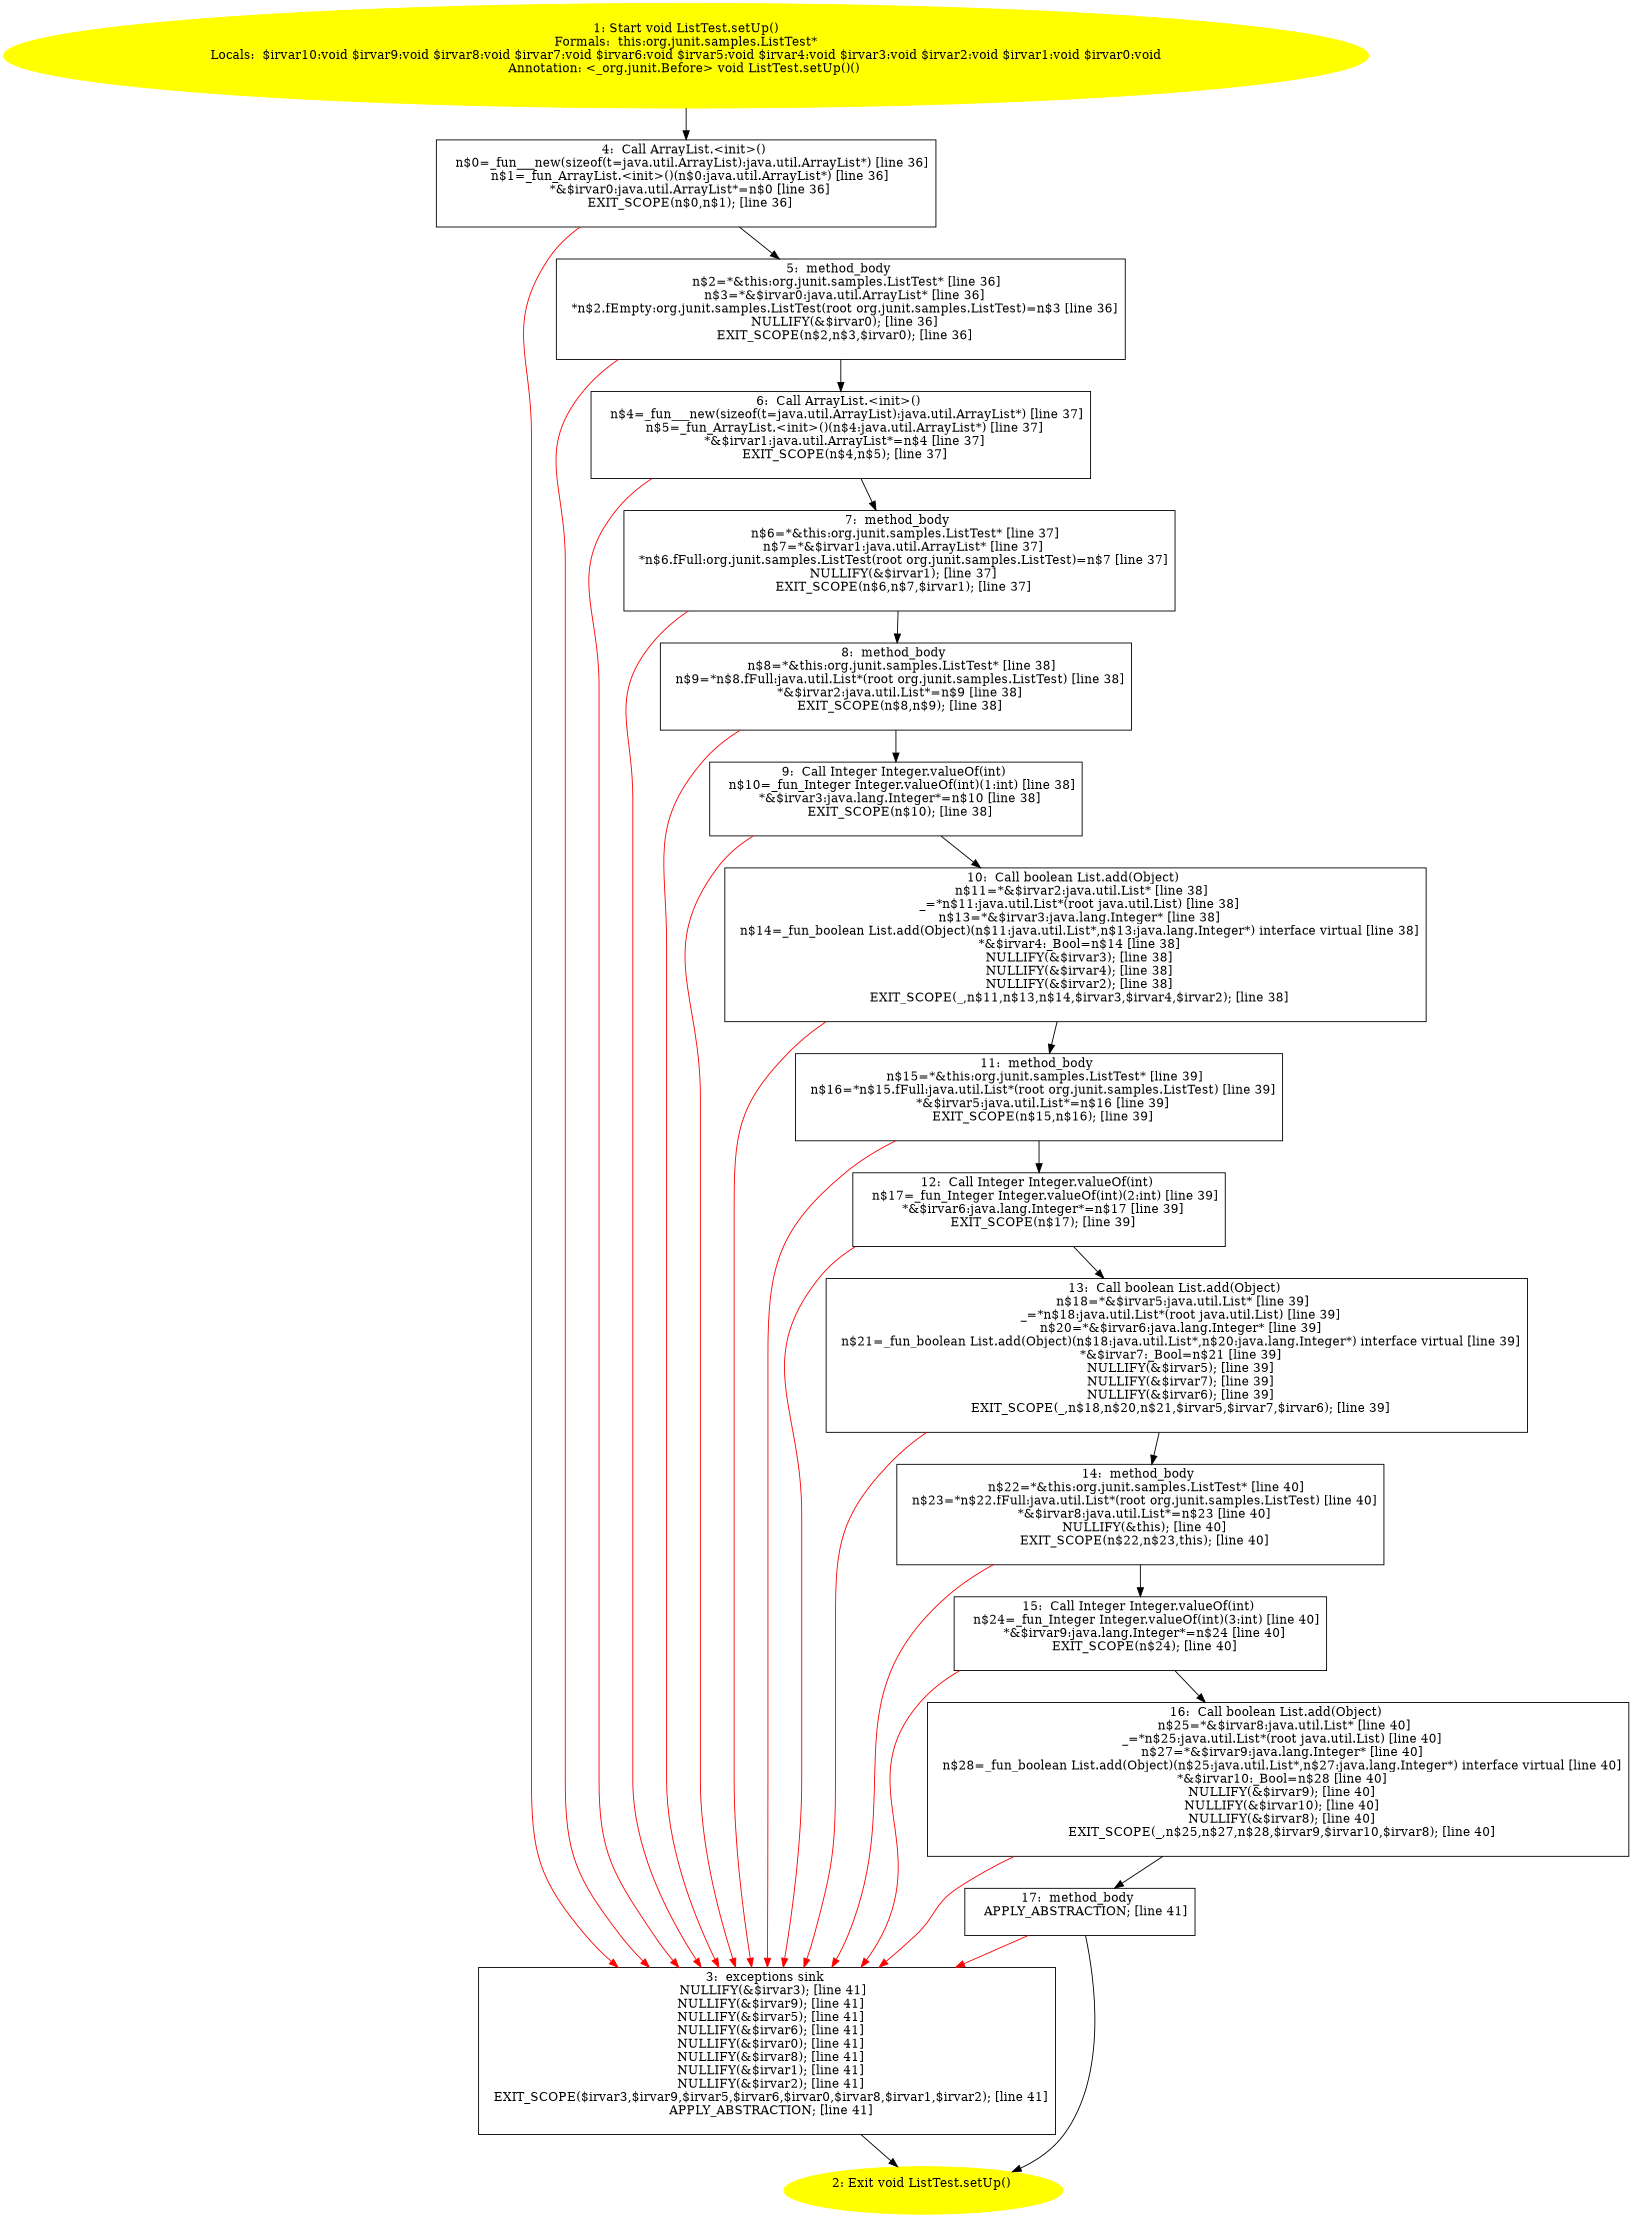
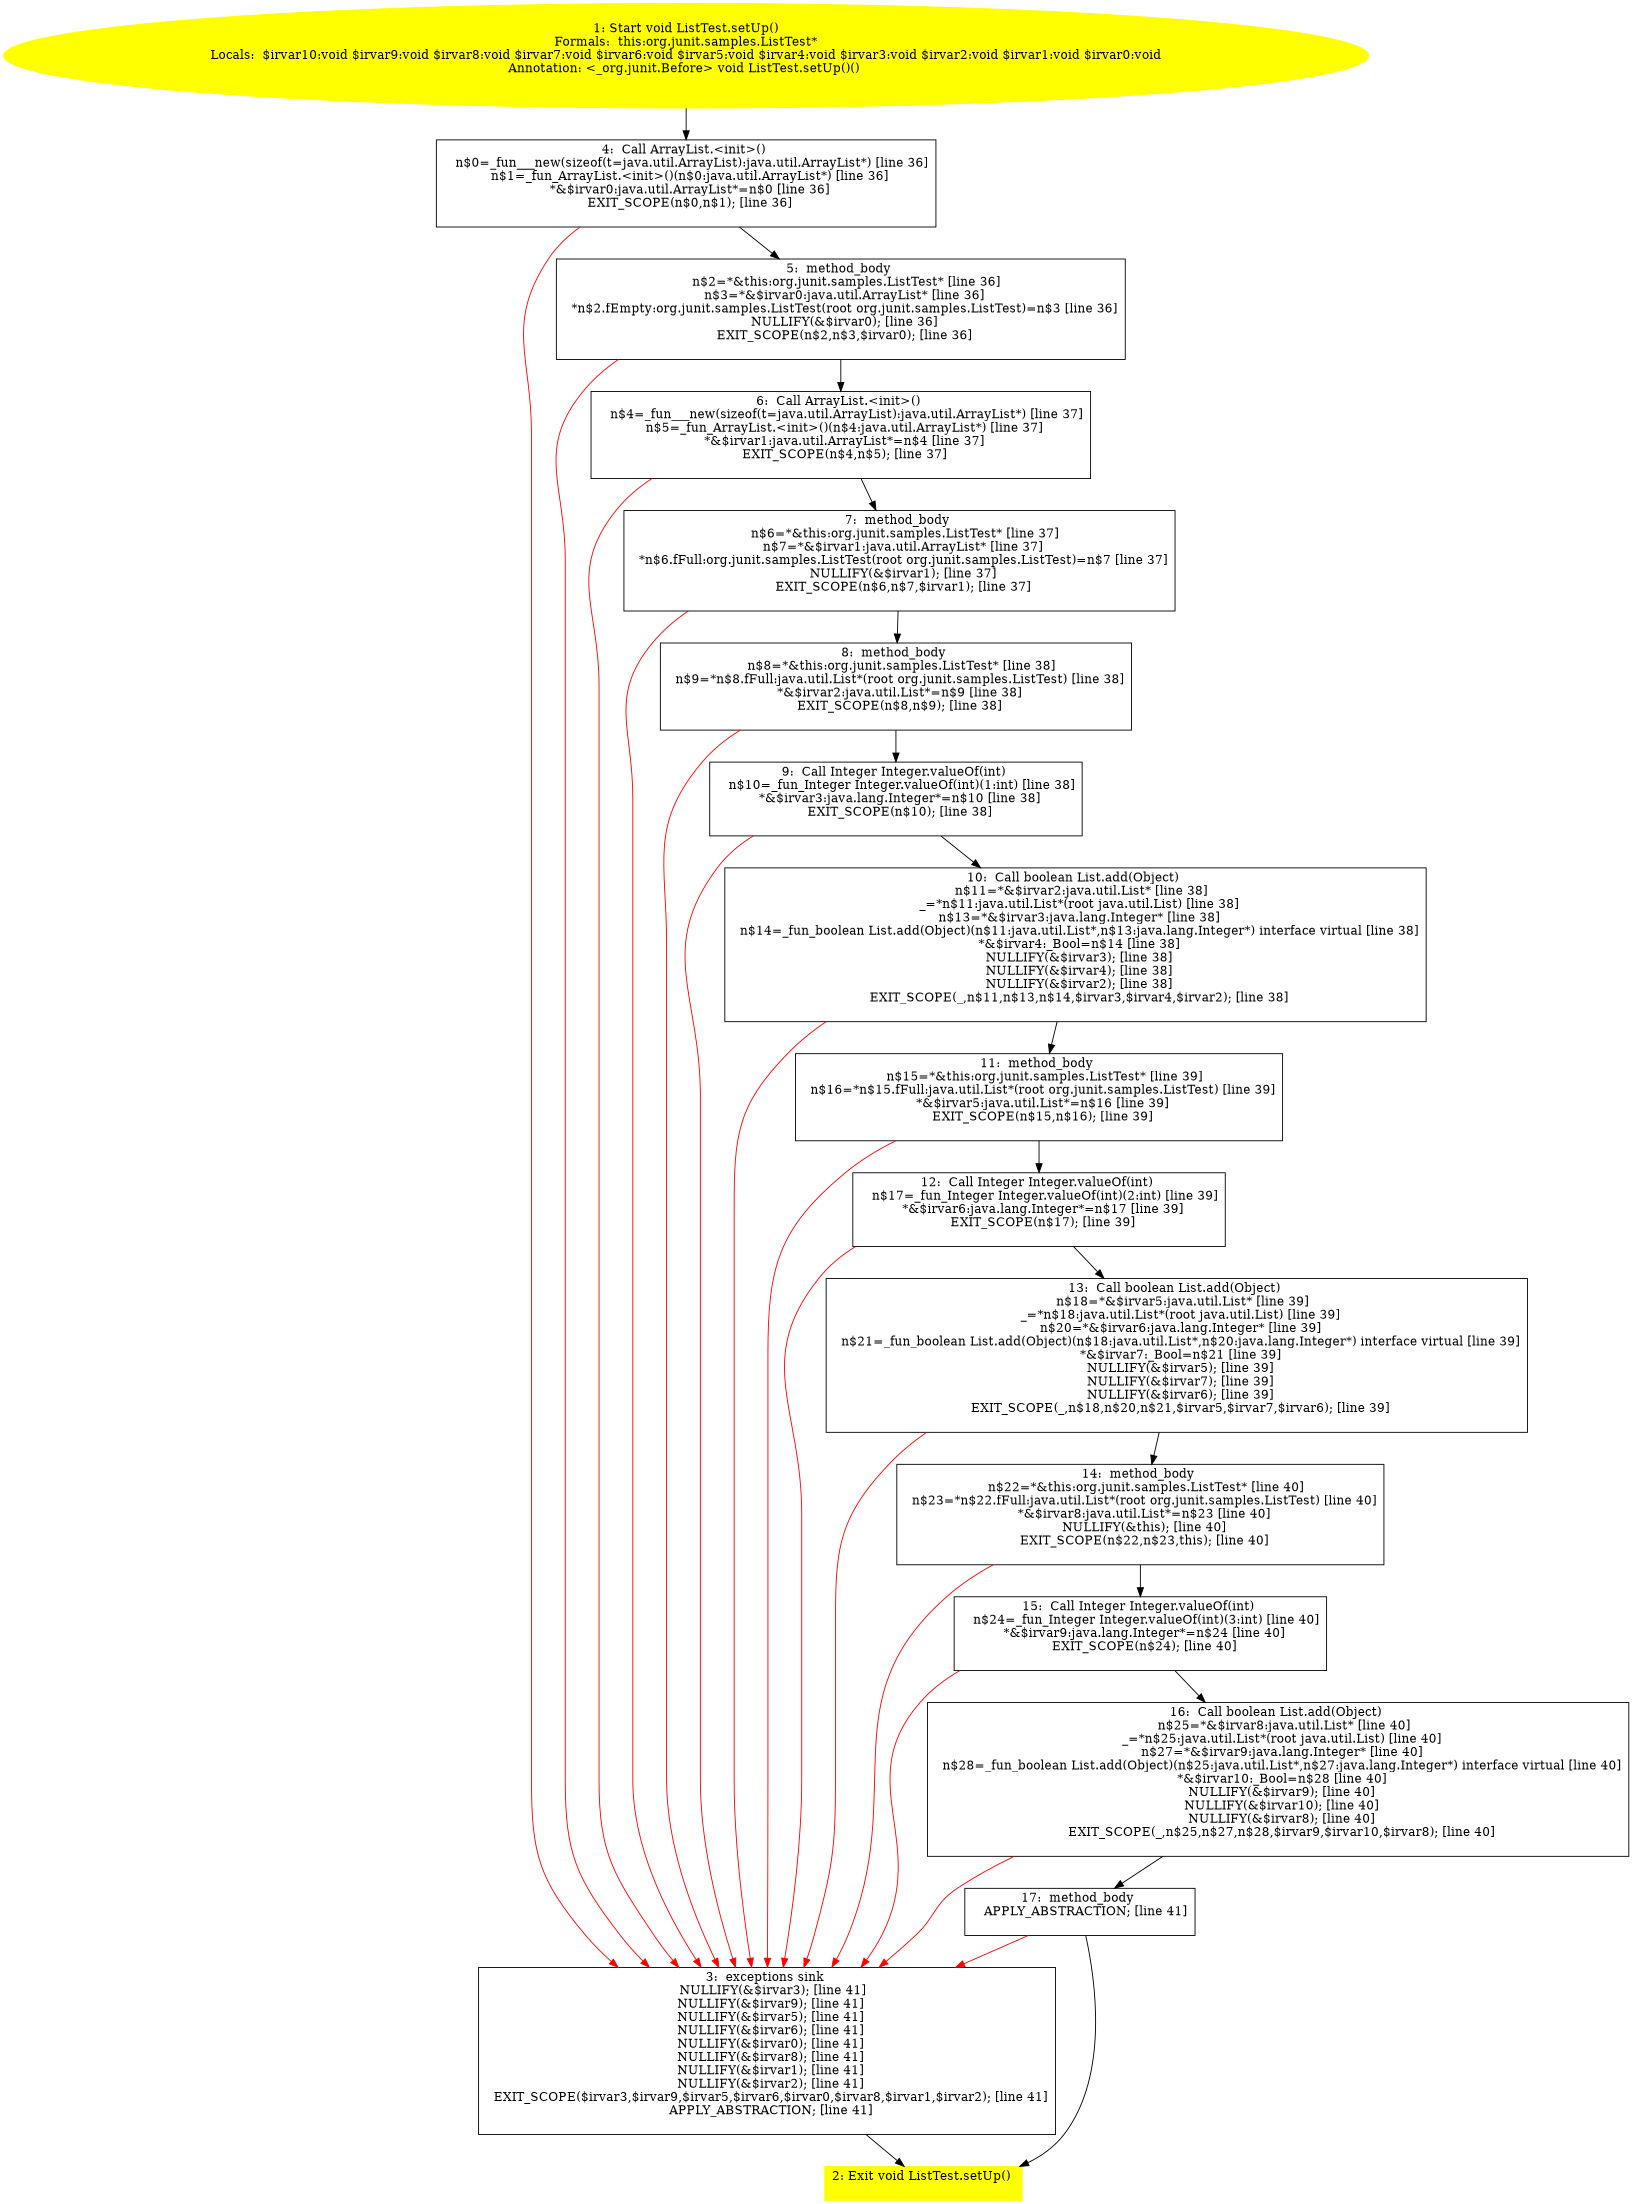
  digraph {
    node [shape=box]
    n1 [color=yellow label="1: Start void ListTest.setUp()\nFormals:  this:org.junit.samples.ListTest*\nLocals:  $irvar10:void $irvar9:void $irvar8:void $irvar7:void $irvar6:void $irvar5:void $irvar4:void $irvar3:void $irvar2:void $irvar1:void $irvar0:void\nAnnotation: <_org.junit.Before> void ListTest.setUp()() \n  " style=filled shape=""]
    n2 [label="4:  Call ArrayList.<init>() \n   n$0=_fun___new(sizeof(t=java.util.ArrayList):java.util.ArrayList*) [line 36]\n  n$1=_fun_ArrayList.<init>()(n$0:java.util.ArrayList*) [line 36]\n  *&$irvar0:java.util.ArrayList*=n$0 [line 36]\n  EXIT_SCOPE(n$0,n$1); [line 36]\n "]
    n3 [label="3:  exceptions sink \n   NULLIFY(&$irvar3); [line 41]\n  NULLIFY(&$irvar9); [line 41]\n  NULLIFY(&$irvar5); [line 41]\n  NULLIFY(&$irvar6); [line 41]\n  NULLIFY(&$irvar0); [line 41]\n  NULLIFY(&$irvar8); [line 41]\n  NULLIFY(&$irvar1); [line 41]\n  NULLIFY(&$irvar2); [line 41]\n  EXIT_SCOPE($irvar3,$irvar9,$irvar5,$irvar6,$irvar0,$irvar8,$irvar1,$irvar2); [line 41]\n  APPLY_ABSTRACTION; [line 41]\n "]
    n4 [label="5:  method_body \n   n$2=*&this:org.junit.samples.ListTest* [line 36]\n  n$3=*&$irvar0:java.util.ArrayList* [line 36]\n  *n$2.fEmpty:org.junit.samples.ListTest(root org.junit.samples.ListTest)=n$3 [line 36]\n  NULLIFY(&$irvar0); [line 36]\n  EXIT_SCOPE(n$2,n$3,$irvar0); [line 36]\n "]
-   n5 [color=yellow label="2: Exit void ListTest.setUp() \n  " style=filled shape=""]
+   n5 [color=yellow label="2: Exit void ListTest.setUp() \n  " style=filled]
    n6 [label="6:  Call ArrayList.<init>() \n   n$4=_fun___new(sizeof(t=java.util.ArrayList):java.util.ArrayList*) [line 37]\n  n$5=_fun_ArrayList.<init>()(n$4:java.util.ArrayList*) [line 37]\n  *&$irvar1:java.util.ArrayList*=n$4 [line 37]\n  EXIT_SCOPE(n$4,n$5); [line 37]\n "]
    n7 [label="7:  method_body \n   n$6=*&this:org.junit.samples.ListTest* [line 37]\n  n$7=*&$irvar1:java.util.ArrayList* [line 37]\n  *n$6.fFull:org.junit.samples.ListTest(root org.junit.samples.ListTest)=n$7 [line 37]\n  NULLIFY(&$irvar1); [line 37]\n  EXIT_SCOPE(n$6,n$7,$irvar1); [line 37]\n "]
    n8 [label="8:  method_body \n   n$8=*&this:org.junit.samples.ListTest* [line 38]\n  n$9=*n$8.fFull:java.util.List*(root org.junit.samples.ListTest) [line 38]\n  *&$irvar2:java.util.List*=n$9 [line 38]\n  EXIT_SCOPE(n$8,n$9); [line 38]\n "]
    n9 [label="9:  Call Integer Integer.valueOf(int) \n   n$10=_fun_Integer Integer.valueOf(int)(1:int) [line 38]\n  *&$irvar3:java.lang.Integer*=n$10 [line 38]\n  EXIT_SCOPE(n$10); [line 38]\n "]
    n10 [label="10:  Call boolean List.add(Object) \n   n$11=*&$irvar2:java.util.List* [line 38]\n  _=*n$11:java.util.List*(root java.util.List) [line 38]\n  n$13=*&$irvar3:java.lang.Integer* [line 38]\n  n$14=_fun_boolean List.add(Object)(n$11:java.util.List*,n$13:java.lang.Integer*) interface virtual [line 38]\n  *&$irvar4:_Bool=n$14 [line 38]\n  NULLIFY(&$irvar3); [line 38]\n  NULLIFY(&$irvar4); [line 38]\n  NULLIFY(&$irvar2); [line 38]\n  EXIT_SCOPE(_,n$11,n$13,n$14,$irvar3,$irvar4,$irvar2); [line 38]\n "]
    n11 [label="11:  method_body \n   n$15=*&this:org.junit.samples.ListTest* [line 39]\n  n$16=*n$15.fFull:java.util.List*(root org.junit.samples.ListTest) [line 39]\n  *&$irvar5:java.util.List*=n$16 [line 39]\n  EXIT_SCOPE(n$15,n$16); [line 39]\n "]
    n12 [label="12:  Call Integer Integer.valueOf(int) \n   n$17=_fun_Integer Integer.valueOf(int)(2:int) [line 39]\n  *&$irvar6:java.lang.Integer*=n$17 [line 39]\n  EXIT_SCOPE(n$17); [line 39]\n "]
    n13 [label="13:  Call boolean List.add(Object) \n   n$18=*&$irvar5:java.util.List* [line 39]\n  _=*n$18:java.util.List*(root java.util.List) [line 39]\n  n$20=*&$irvar6:java.lang.Integer* [line 39]\n  n$21=_fun_boolean List.add(Object)(n$18:java.util.List*,n$20:java.lang.Integer*) interface virtual [line 39]\n  *&$irvar7:_Bool=n$21 [line 39]\n  NULLIFY(&$irvar5); [line 39]\n  NULLIFY(&$irvar7); [line 39]\n  NULLIFY(&$irvar6); [line 39]\n  EXIT_SCOPE(_,n$18,n$20,n$21,$irvar5,$irvar7,$irvar6); [line 39]\n "]
    n14 [label="14:  method_body \n   n$22=*&this:org.junit.samples.ListTest* [line 40]\n  n$23=*n$22.fFull:java.util.List*(root org.junit.samples.ListTest) [line 40]\n  *&$irvar8:java.util.List*=n$23 [line 40]\n  NULLIFY(&this); [line 40]\n  EXIT_SCOPE(n$22,n$23,this); [line 40]\n "]
    n15 [label="15:  Call Integer Integer.valueOf(int) \n   n$24=_fun_Integer Integer.valueOf(int)(3:int) [line 40]\n  *&$irvar9:java.lang.Integer*=n$24 [line 40]\n  EXIT_SCOPE(n$24); [line 40]\n "]
    n16 [label="16:  Call boolean List.add(Object) \n   n$25=*&$irvar8:java.util.List* [line 40]\n  _=*n$25:java.util.List*(root java.util.List) [line 40]\n  n$27=*&$irvar9:java.lang.Integer* [line 40]\n  n$28=_fun_boolean List.add(Object)(n$25:java.util.List*,n$27:java.lang.Integer*) interface virtual [line 40]\n  *&$irvar10:_Bool=n$28 [line 40]\n  NULLIFY(&$irvar9); [line 40]\n  NULLIFY(&$irvar10); [line 40]\n  NULLIFY(&$irvar8); [line 40]\n  EXIT_SCOPE(_,n$25,n$27,n$28,$irvar9,$irvar10,$irvar8); [line 40]\n "]
    n17 [label="17:  method_body \n   APPLY_ABSTRACTION; [line 41]\n "]
    n1 -> n2
    n2 -> n3 [color=red]
    n2 -> n4
    n3 -> n5
    n4 -> n3 [color=red]
    n4 -> n6
    n6 -> n3 [color=red]
    n6 -> n7
    n7 -> n3 [color=red]
    n7 -> n8
    n8 -> n3 [color=red]
    n8 -> n9
    n9 -> n3 [color=red]
    n9 -> n10
    n10 -> n3 [color=red]
    n10 -> n11
    n11 -> n3 [color=red]
    n11 -> n12
    n12 -> n3 [color=red]
    n12 -> n13
    n13 -> n3 [color=red]
    n13 -> n14
    n14 -> n3 [color=red]
    n14 -> n15
    n15 -> n3 [color=red]
    n15 -> n16
    n16 -> n3 [color=red]
    n16 -> n17
    n17 -> n3 [color=red]
    n17 -> n5
  }
